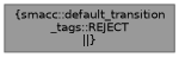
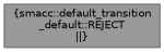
  digraph {
-   n1 [color=gray40 fillcolor=grey60 fontcolor=black fontname=Helvetica fontsize=10 height=0.2 label="{smacc::default_transition\l_tags::REJECT\n||}" shape=box style=filled width=0.4]
+   n1 [color=gray40 fillcolor=grey60 fontcolor=black fontname=Helvetica fontsize=10 height=0.2 label="{smacc::default_transition\l_default::REJECT\n||}" shape=box style=filled width=0.4]
  }
